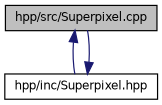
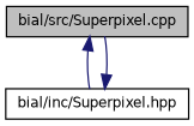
  digraph {
    node [color=black fontname=Helvetica fontsize=10 shape=record style=filled]
    edge [color=midnightblue dir=back fontname=Helvetica fontsize=10 labelfontname=Helvetica labelfontsize=10 style=solid]
-   n1 [fillcolor=grey75 fontcolor=black height=0.2 label="hpp/src/Superpixel.cpp" width=0.4]
-   n2 [fillcolor=white height=0.2 label="hpp/inc/Superpixel.hpp" width=0.4]
+   n1 [fillcolor=grey75 fontcolor=black height=0.2 label="bial/src/Superpixel.cpp" width=0.4]
+   n2 [fillcolor=white height=0.2 label="bial/inc/Superpixel.hpp" width=0.4]
    n1 -> n2
    n2 -> n1
  }
